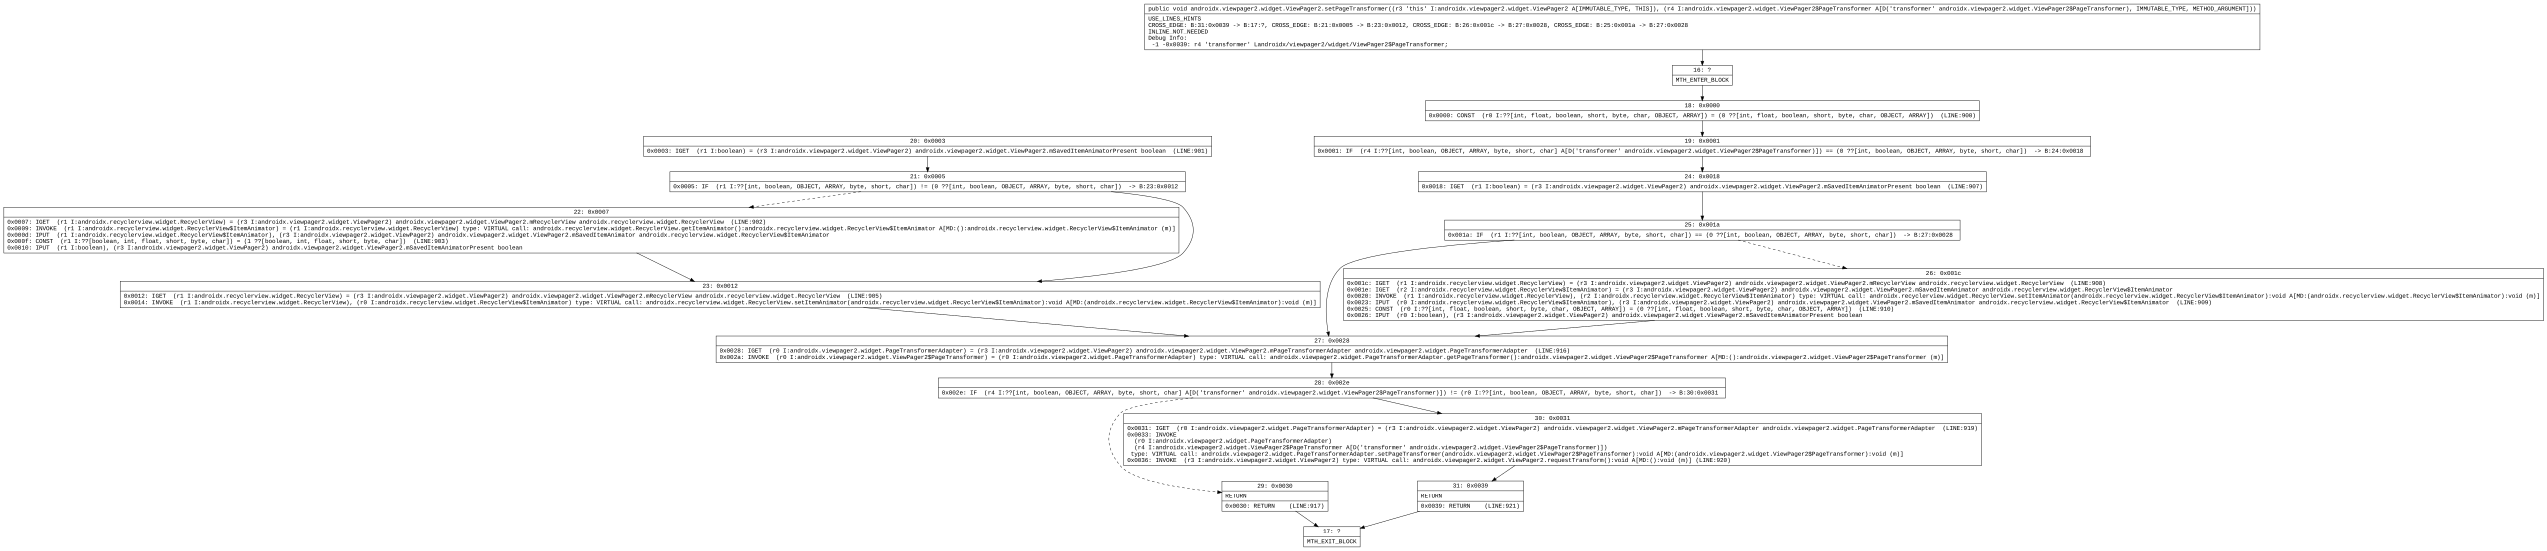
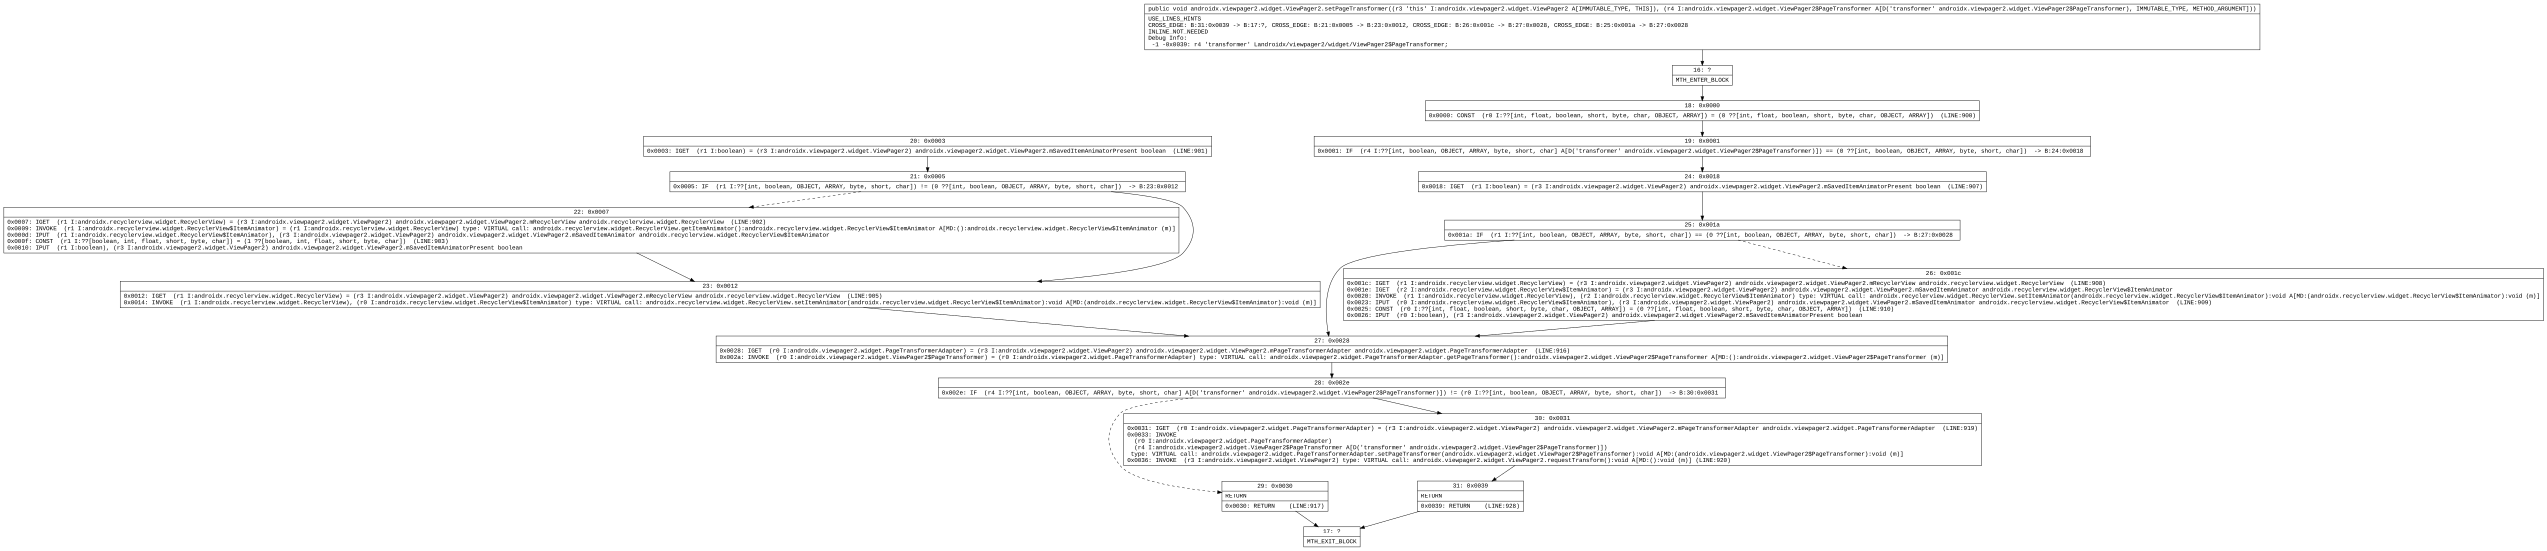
  digraph {
    fontname="Liberation Mono"
    node [fontname="Liberation Mono" shape=record]
    edge [fontname="Liberation Mono"]
    n1 [label="{16\:\ ?|MTH_ENTER_BLOCK\l}"]
    n2 [label="{18\:\ 0x0000|0x0000: CONST  (r0 I:??[int, float, boolean, short, byte, char, OBJECT, ARRAY]) = (0 ??[int, float, boolean, short, byte, char, OBJECT, ARRAY])  (LINE:900)\l}"]
    n3 [label="{19\:\ 0x0001|0x0001: IF  (r4 I:??[int, boolean, OBJECT, ARRAY, byte, short, char] A[D('transformer' androidx.viewpager2.widget.ViewPager2$PageTransformer)]) == (0 ??[int, boolean, OBJECT, ARRAY, byte, short, char])  \-\> B:24:0x0018 \l}"]
    n4 [label="{24\:\ 0x0018|0x0018: IGET  (r1 I:boolean) = (r3 I:androidx.viewpager2.widget.ViewPager2) androidx.viewpager2.widget.ViewPager2.mSavedItemAnimatorPresent boolean  (LINE:907)\l}"]
    n5 [label="{20\:\ 0x0003|0x0003: IGET  (r1 I:boolean) = (r3 I:androidx.viewpager2.widget.ViewPager2) androidx.viewpager2.widget.ViewPager2.mSavedItemAnimatorPresent boolean  (LINE:901)\l}"]
    n6 [label="{21\:\ 0x0005|0x0005: IF  (r1 I:??[int, boolean, OBJECT, ARRAY, byte, short, char]) != (0 ??[int, boolean, OBJECT, ARRAY, byte, short, char])  \-\> B:23:0x0012 \l}"]
    n7 [label="{25\:\ 0x001a|0x001a: IF  (r1 I:??[int, boolean, OBJECT, ARRAY, byte, short, char]) == (0 ??[int, boolean, OBJECT, ARRAY, byte, short, char])  \-\> B:27:0x0028 \l}"]
    n8 [label="{22\:\ 0x0007|0x0007: IGET  (r1 I:androidx.recyclerview.widget.RecyclerView) = (r3 I:androidx.viewpager2.widget.ViewPager2) androidx.viewpager2.widget.ViewPager2.mRecyclerView androidx.recyclerview.widget.RecyclerView  (LINE:902)\l0x0009: INVOKE  (r1 I:androidx.recyclerview.widget.RecyclerView$ItemAnimator) = (r1 I:androidx.recyclerview.widget.RecyclerView) type: VIRTUAL call: androidx.recyclerview.widget.RecyclerView.getItemAnimator():androidx.recyclerview.widget.RecyclerView$ItemAnimator A[MD:():androidx.recyclerview.widget.RecyclerView$ItemAnimator (m)]\l0x000d: IPUT  (r1 I:androidx.recyclerview.widget.RecyclerView$ItemAnimator), (r3 I:androidx.viewpager2.widget.ViewPager2) androidx.viewpager2.widget.ViewPager2.mSavedItemAnimator androidx.recyclerview.widget.RecyclerView$ItemAnimator \l0x000f: CONST  (r1 I:??[boolean, int, float, short, byte, char]) = (1 ??[boolean, int, float, short, byte, char])  (LINE:903)\l0x0010: IPUT  (r1 I:boolean), (r3 I:androidx.viewpager2.widget.ViewPager2) androidx.viewpager2.widget.ViewPager2.mSavedItemAnimatorPresent boolean \l}"]
    n9 [label="{23\:\ 0x0012|0x0012: IGET  (r1 I:androidx.recyclerview.widget.RecyclerView) = (r3 I:androidx.viewpager2.widget.ViewPager2) androidx.viewpager2.widget.ViewPager2.mRecyclerView androidx.recyclerview.widget.RecyclerView  (LINE:905)\l0x0014: INVOKE  (r1 I:androidx.recyclerview.widget.RecyclerView), (r0 I:androidx.recyclerview.widget.RecyclerView$ItemAnimator) type: VIRTUAL call: androidx.recyclerview.widget.RecyclerView.setItemAnimator(androidx.recyclerview.widget.RecyclerView$ItemAnimator):void A[MD:(androidx.recyclerview.widget.RecyclerView$ItemAnimator):void (m)]\l}"]
    n10 [label="{27\:\ 0x0028|0x0028: IGET  (r0 I:androidx.viewpager2.widget.PageTransformerAdapter) = (r3 I:androidx.viewpager2.widget.ViewPager2) androidx.viewpager2.widget.ViewPager2.mPageTransformerAdapter androidx.viewpager2.widget.PageTransformerAdapter  (LINE:916)\l0x002a: INVOKE  (r0 I:androidx.viewpager2.widget.ViewPager2$PageTransformer) = (r0 I:androidx.viewpager2.widget.PageTransformerAdapter) type: VIRTUAL call: androidx.viewpager2.widget.PageTransformerAdapter.getPageTransformer():androidx.viewpager2.widget.ViewPager2$PageTransformer A[MD:():androidx.viewpager2.widget.ViewPager2$PageTransformer (m)]\l}"]
    n11 [label="{28\:\ 0x002e|0x002e: IF  (r4 I:??[int, boolean, OBJECT, ARRAY, byte, short, char] A[D('transformer' androidx.viewpager2.widget.ViewPager2$PageTransformer)]) != (r0 I:??[int, boolean, OBJECT, ARRAY, byte, short, char])  \-\> B:30:0x0031 \l}"]
    n12 [label="{29\:\ 0x0030|RETURN\l|0x0030: RETURN    (LINE:917)\l}"]
    n13 [label="{30\:\ 0x0031|0x0031: IGET  (r0 I:androidx.viewpager2.widget.PageTransformerAdapter) = (r3 I:androidx.viewpager2.widget.ViewPager2) androidx.viewpager2.widget.ViewPager2.mPageTransformerAdapter androidx.viewpager2.widget.PageTransformerAdapter  (LINE:919)\l0x0033: INVOKE  \l  (r0 I:androidx.viewpager2.widget.PageTransformerAdapter)\l  (r4 I:androidx.viewpager2.widget.ViewPager2$PageTransformer A[D('transformer' androidx.viewpager2.widget.ViewPager2$PageTransformer)])\l type: VIRTUAL call: androidx.viewpager2.widget.PageTransformerAdapter.setPageTransformer(androidx.viewpager2.widget.ViewPager2$PageTransformer):void A[MD:(androidx.viewpager2.widget.ViewPager2$PageTransformer):void (m)]\l0x0036: INVOKE  (r3 I:androidx.viewpager2.widget.ViewPager2) type: VIRTUAL call: androidx.viewpager2.widget.ViewPager2.requestTransform():void A[MD:():void (m)] (LINE:920)\l}"]
    n14 [label="{17\:\ ?|MTH_EXIT_BLOCK\l}"]
-   n15 [label="{31\:\ 0x0039|RETURN\l|0x0039: RETURN    (LINE:921)\l}"]
+   n15 [label="{31\:\ 0x0039|RETURN\l|0x0039: RETURN    (LINE:928)\l}"]
    n16 [label="{26\:\ 0x001c|0x001c: IGET  (r1 I:androidx.recyclerview.widget.RecyclerView) = (r3 I:androidx.viewpager2.widget.ViewPager2) androidx.viewpager2.widget.ViewPager2.mRecyclerView androidx.recyclerview.widget.RecyclerView  (LINE:908)\l0x001e: IGET  (r2 I:androidx.recyclerview.widget.RecyclerView$ItemAnimator) = (r3 I:androidx.viewpager2.widget.ViewPager2) androidx.viewpager2.widget.ViewPager2.mSavedItemAnimator androidx.recyclerview.widget.RecyclerView$ItemAnimator \l0x0020: INVOKE  (r1 I:androidx.recyclerview.widget.RecyclerView), (r2 I:androidx.recyclerview.widget.RecyclerView$ItemAnimator) type: VIRTUAL call: androidx.recyclerview.widget.RecyclerView.setItemAnimator(androidx.recyclerview.widget.RecyclerView$ItemAnimator):void A[MD:(androidx.recyclerview.widget.RecyclerView$ItemAnimator):void (m)]\l0x0023: IPUT  (r0 I:androidx.recyclerview.widget.RecyclerView$ItemAnimator), (r3 I:androidx.viewpager2.widget.ViewPager2) androidx.viewpager2.widget.ViewPager2.mSavedItemAnimator androidx.recyclerview.widget.RecyclerView$ItemAnimator  (LINE:909)\l0x0025: CONST  (r0 I:??[int, float, boolean, short, byte, char, OBJECT, ARRAY]) = (0 ??[int, float, boolean, short, byte, char, OBJECT, ARRAY])  (LINE:910)\l0x0026: IPUT  (r0 I:boolean), (r3 I:androidx.viewpager2.widget.ViewPager2) androidx.viewpager2.widget.ViewPager2.mSavedItemAnimatorPresent boolean \l}"]
    n17 [label="{public void androidx.viewpager2.widget.ViewPager2.setPageTransformer((r3 'this' I:androidx.viewpager2.widget.ViewPager2 A[IMMUTABLE_TYPE, THIS]), (r4 I:androidx.viewpager2.widget.ViewPager2$PageTransformer A[D('transformer' androidx.viewpager2.widget.ViewPager2$PageTransformer), IMMUTABLE_TYPE, METHOD_ARGUMENT]))  | USE_LINES_HINTS\lCROSS_EDGE: B:31:0x0039 \-\> B:17:?, CROSS_EDGE: B:21:0x0005 \-\> B:23:0x0012, CROSS_EDGE: B:26:0x001c \-\> B:27:0x0028, CROSS_EDGE: B:25:0x001a \-\> B:27:0x0028\lINLINE_NOT_NEEDED\lDebug Info:\l  \-1 \-0x0039: r4 'transformer' Landroidx\/viewpager2\/widget\/ViewPager2$PageTransformer;\l}"]
    n1 -> n2
    n2 -> n3
    n3 -> n4
    n4 -> n7
    n5 -> n6
    n6 -> n8 [style=dashed]
    n6 -> n9
    n7 -> n10
    n7 -> n16 [style=dashed]
    n8 -> n9
    n9 -> n10
    n10 -> n11
    n11 -> n12 [style=dashed]
    n11 -> n13
    n12 -> n14
    n13 -> n15
    n15 -> n14
    n16 -> n10
    n17 -> n1
  }
